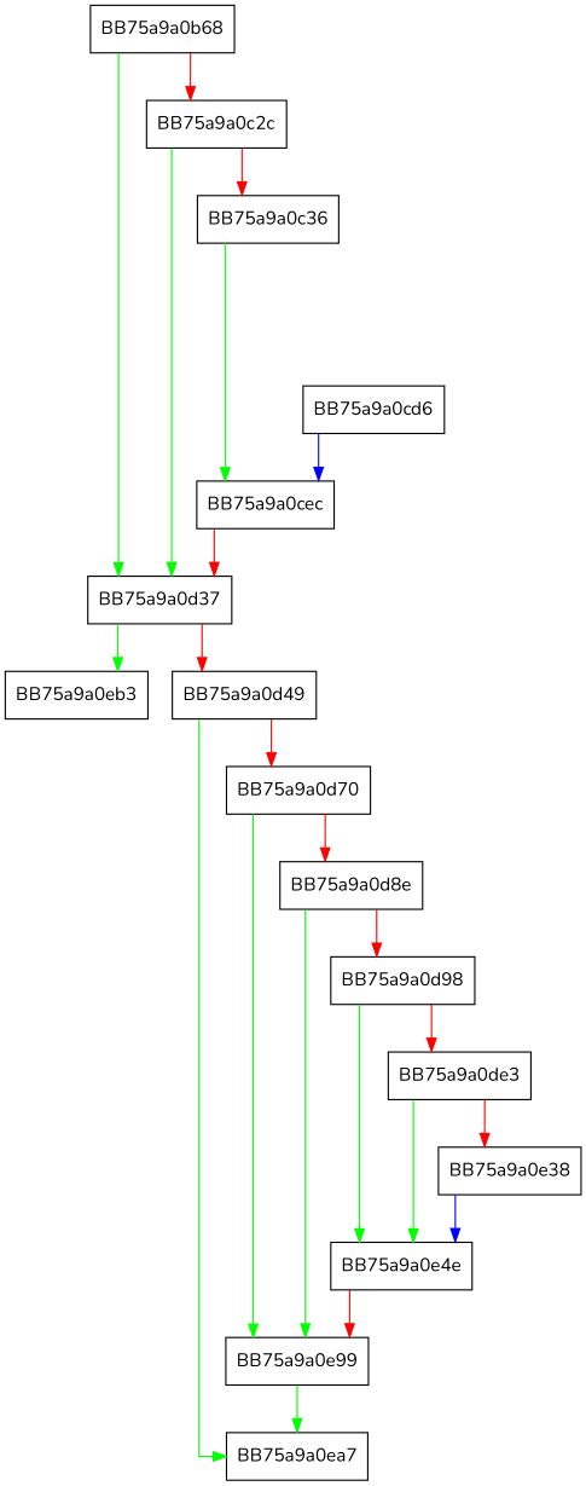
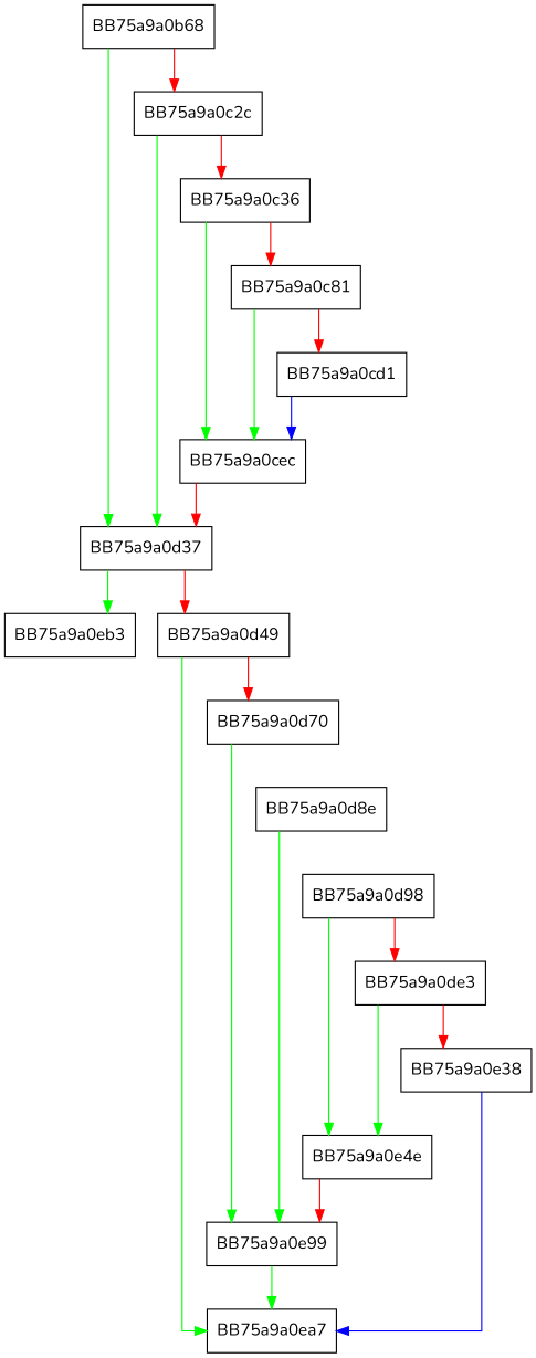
  digraph {
    fontname=Nunito
    splines=ortho
    node [fontname=Nunito shape=box]
    edge [color=red fontname=Nunito]
    BB75a9a0b68
    BB75a9a0d37
    BB75a9a0c2c
    BB75a9a0eb3
    BB75a9a0d49
    BB75a9a0c36
    BB75a9a0ea7
    BB75a9a0d70
    BB75a9a0cec
-   BB75a9a0cd6
+   BB75a9a0c81
+   BB75a9a0cd6 [label=BB75a9a0cd1]
    BB75a9a0e99
    BB75a9a0d8e
    BB75a9a0d98
    BB75a9a0e4e
    BB75a9a0de3
    BB75a9a0e38
    BB75a9a0b68 -> BB75a9a0d37 [color=green]
    BB75a9a0b68 -> BB75a9a0c2c
    BB75a9a0d37 -> BB75a9a0eb3 [color=green]
    BB75a9a0d37 -> BB75a9a0d49
    BB75a9a0c2c -> BB75a9a0d37 [color=green]
    BB75a9a0c2c -> BB75a9a0c36
    BB75a9a0d49 -> BB75a9a0ea7 [color=green]
    BB75a9a0d49 -> BB75a9a0d70
    BB75a9a0c36 -> BB75a9a0cec [color=green]
+   BB75a9a0c36 -> BB75a9a0c81
    BB75a9a0d70 -> BB75a9a0e99 [color=green]
-   BB75a9a0d70 -> BB75a9a0d8e
    BB75a9a0cec -> BB75a9a0d37
+   BB75a9a0c81 -> BB75a9a0cec [color=green]
+   BB75a9a0c81 -> BB75a9a0cd6
    BB75a9a0cd6 -> BB75a9a0cec [color=blue]
    BB75a9a0e99 -> BB75a9a0ea7 [color=green]
    BB75a9a0d8e -> BB75a9a0e99 [color=green]
-   BB75a9a0d8e -> BB75a9a0d98
    BB75a9a0d98 -> BB75a9a0e4e [color=green]
    BB75a9a0d98 -> BB75a9a0de3
    BB75a9a0e4e -> BB75a9a0e99
    BB75a9a0de3 -> BB75a9a0e4e [color=green]
    BB75a9a0de3 -> BB75a9a0e38
-   BB75a9a0e38 -> BB75a9a0e4e [color=blue]
+   BB75a9a0e38 -> BB75a9a0ea7 [color=blue]
  }
